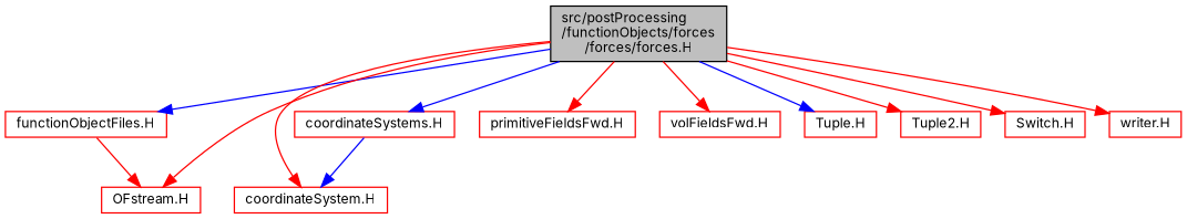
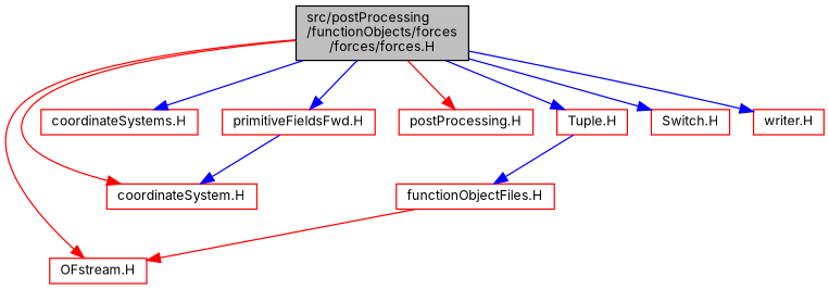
  digraph {
    fontname=Inter
    node [color=red fontname=Inter fontsize=10 shape=record]
    edge [color=blue fontname=Inter fontsize=10 labelfontname=Helvetica labelfontsize=10 style=solid]
    n1 [color=black fillcolor=grey75 fontcolor=black height=0.2 label="src/postProcessing\l/functionObjects/forces\l/forces/forces.H" style=filled width=0.4]
    n2 [height=0.2 label="functionObjectFiles.H" width=0.4]
    n3 [height=0.2 label="OFstream.H" width=0.4]
    n4 [height=0.2 label="coordinateSystem.H" width=0.4]
    n5 [height=0.2 label="coordinateSystems.H" width=0.4]
    n6 [height=0.2 label="primitiveFieldsFwd.H" width=0.4]
-   n7 [height=0.2 label="volFieldsFwd.H" width=0.4]
+   n7 [height=0.2 label="postProcessing.H" width=0.4]
    n8 [height=0.2 label="Tuple.H" width=0.4]
-   n9 [height=0.2 label="Tuple2.H" width=0.4]
    n10 [height=0.2 label="Switch.H" width=0.4]
    n11 [height=0.2 label="writer.H" width=0.4]
-   n1 -> n2
+   n8 -> n2
    n1 -> n3 [color=red]
    n1 -> n4 [color=red]
    n1 -> n5
-   n1 -> n6 [color=red]
+   n1 -> n6
    n1 -> n7 [color=red]
    n1 -> n8
-   n1 -> n9 [color=red]
-   n1 -> n10 [color=red]
-   n1 -> n11 [color=red]
+   n1 -> n10
+   n1 -> n11
    n2 -> n3 [color=red]
-   n5 -> n4
+   n6 -> n4
  }
